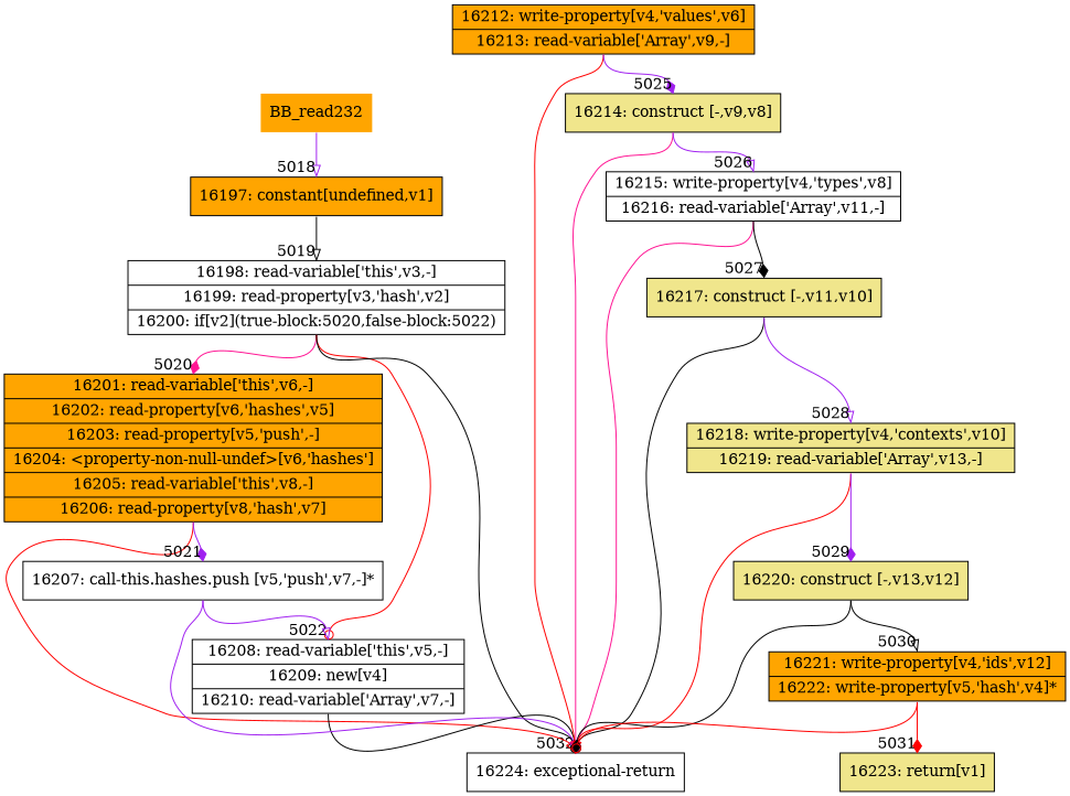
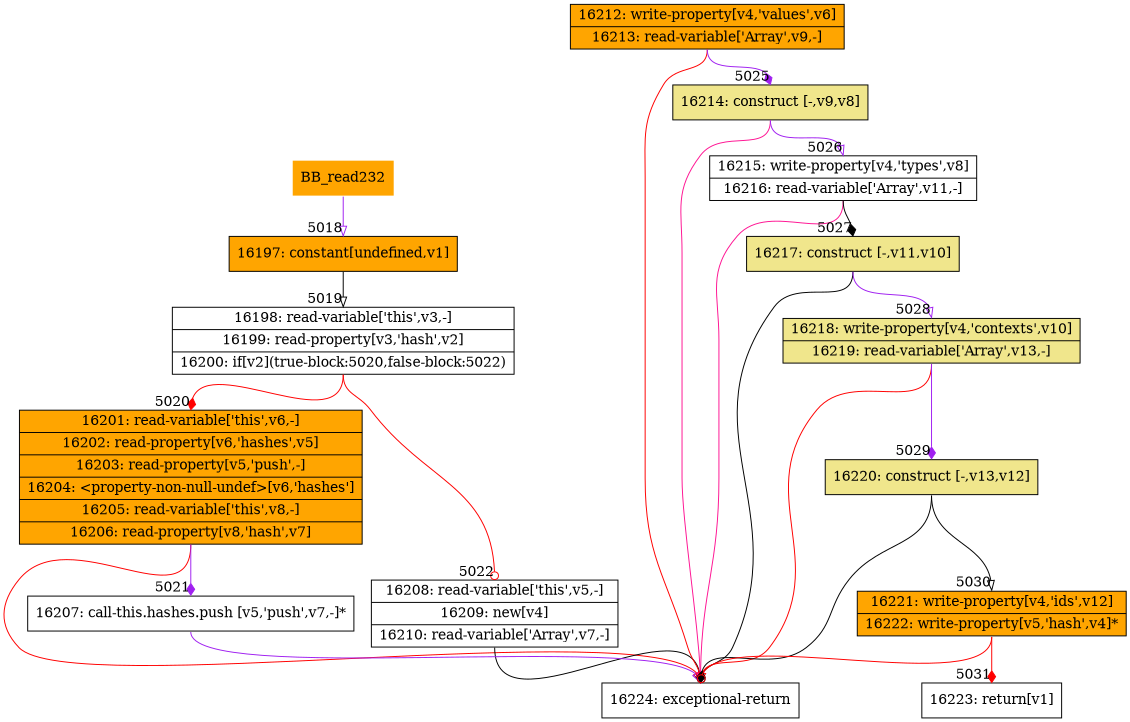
  digraph {
    rankdir=TD
    node [fillcolor=white shape=record style=filled]
    edge [arrowhead=onormal color=purple headport=n tailport=s]
    n1 [fillcolor=orange label=BB_read232 shape=none]
    n2 [fillcolor=orange label="{16197: constant[undefined,v1]}"]
    n3 [label="{16198: read-variable['this',v3,-]|16199: read-property[v3,'hash',v2]|16200: if[v2](true-block:5020,false-block:5022)}"]
    n4 [fillcolor=orange label="{16201: read-variable['this',v6,-]|16202: read-property[v6,'hashes',v5]|16203: read-property[v5,'push',-]|16204: \<property-non-null-undef\>[v6,'hashes']|16205: read-variable['this',v8,-]|16206: read-property[v8,'hash',v7]}"]
    n5 [label="{16208: read-variable['this',v5,-]|16209: new[v4]|16210: read-variable['Array',v7,-]}"]
    n6 [label="{16224: exceptional-return}"]
    n7 [label="{16207: call-this.hashes.push [v5,'push',v7,-]*}"]
    n8 [fillcolor=orange label="{16212: write-property[v4,'values',v6]|16213: read-variable['Array',v9,-]}"]
    n9 [fillcolor=khaki label="{16214: construct [-,v9,v8]}"]
    n10 [label="{16215: write-property[v4,'types',v8]|16216: read-variable['Array',v11,-]}"]
    n11 [fillcolor=khaki label="{16217: construct [-,v11,v10]}"]
    n12 [fillcolor=khaki label="{16218: write-property[v4,'contexts',v10]|16219: read-variable['Array',v13,-]}"]
    n13 [fillcolor=khaki label="{16220: construct [-,v13,v12]}"]
    n14 [fillcolor=orange label="{16221: write-property[v4,'ids',v12]|16222: write-property[v5,'hash',v4]*}"]
-   n15 [fillcolor=khaki label="{16223: return[v1]}"]
+   n15 [label="{16223: return[v1]}"]
    n1 -> n2 [headlabel="    5018"]
    n2 -> n3 [color=black headlabel="      5019"]
-   n3 -> n4 [arrowhead=diamond color=deeppink headlabel="      5020"]
+   n3 -> n4 [arrowhead=diamond color=red headlabel="      5020"]
    n3 -> n5 [arrowhead=odot color=red headlabel="      5022"]
-   n3 -> n6 [arrowhead=odot color=black headlabel="      5032"]
    n4 -> n6 [color=red]
    n4 -> n7 [arrowhead=diamond headlabel="      5021"]
    n5 -> n6 [arrowhead=diamond color=black]
-   n7 -> n5
    n7 -> n6
    n8 -> n6 [color=red]
    n8 -> n9 [arrowhead=diamond headlabel="      5025"]
    n9 -> n6 [color=deeppink]
    n9 -> n10 [headlabel="      5026"]
    n10 -> n6 [arrowhead=diamond color=deeppink]
    n10 -> n11 [arrowhead=diamond color=black headlabel="      5027"]
    n11 -> n6 [arrowhead=odot color=black]
    n11 -> n12 [headlabel="      5028"]
    n12 -> n6 [color=red]
    n12 -> n13 [arrowhead=diamond headlabel="      5029"]
    n13 -> n6 [arrowhead=diamond color=black]
    n13 -> n14 [color=black headlabel="      5030"]
    n14 -> n6 [arrowhead=odot color=red]
    n14 -> n15 [arrowhead=diamond color=red headlabel="      5031"]
  }
